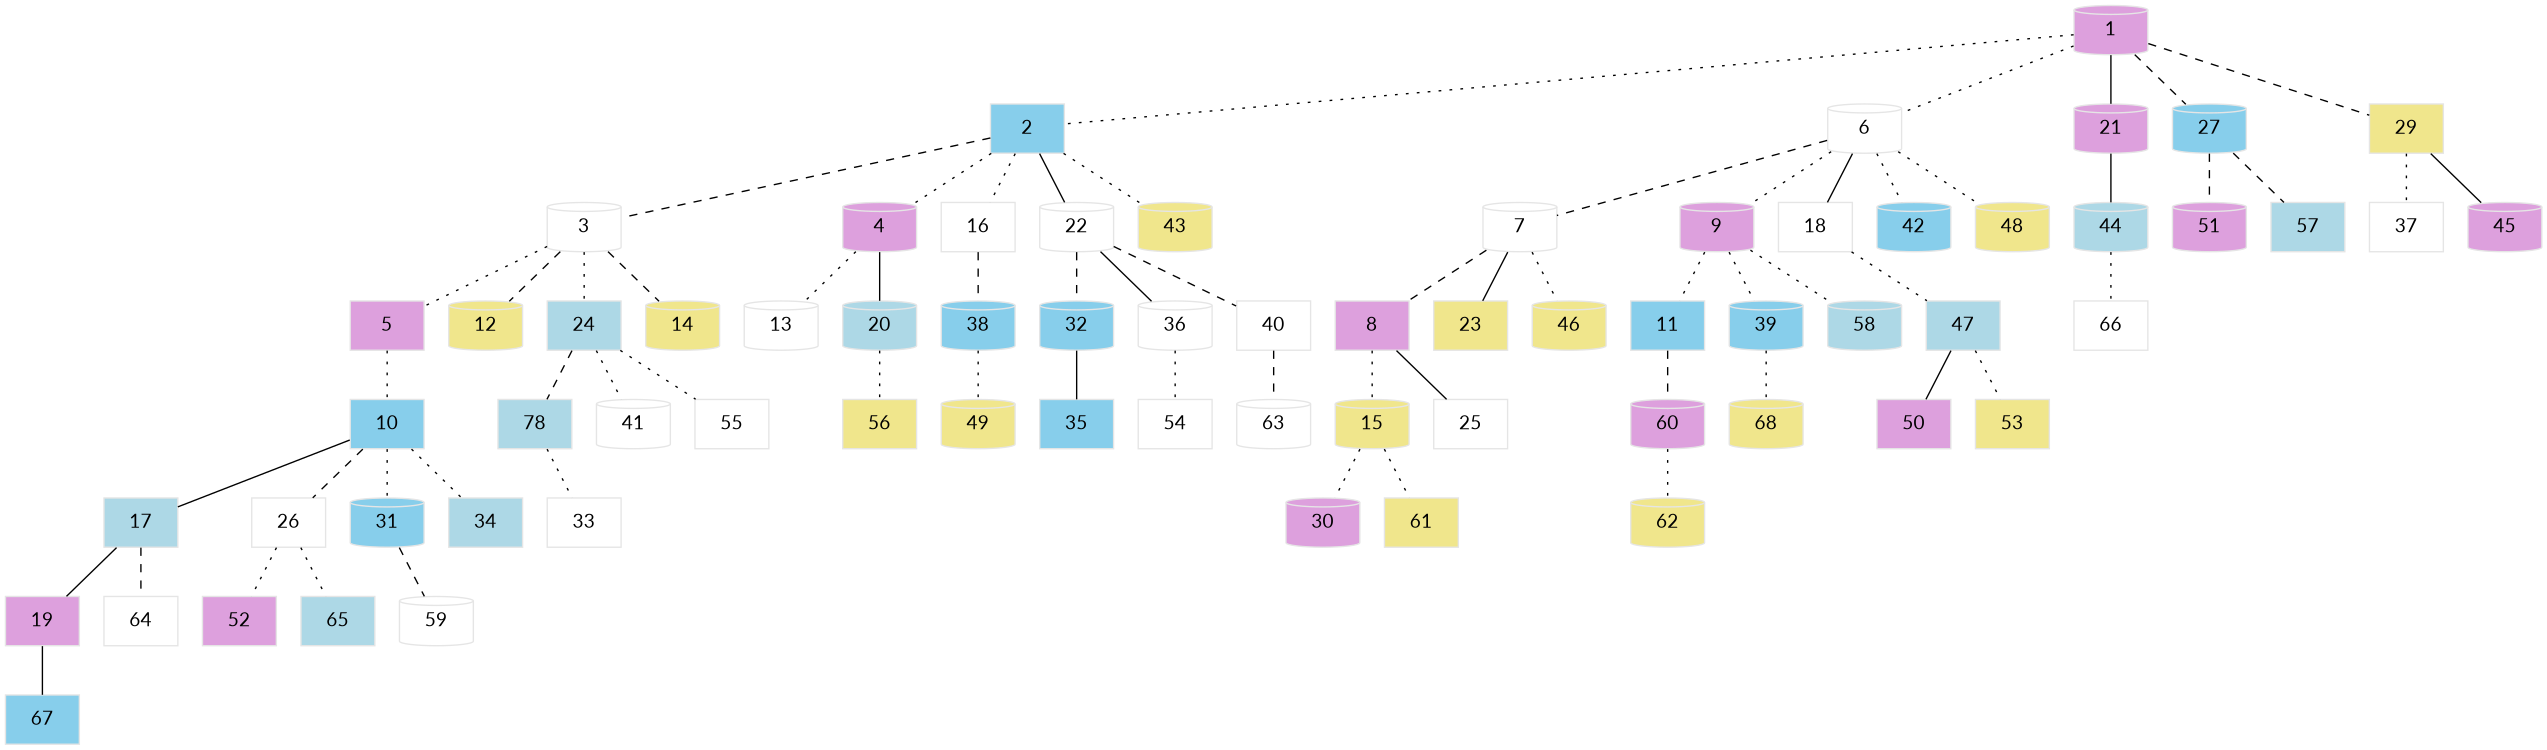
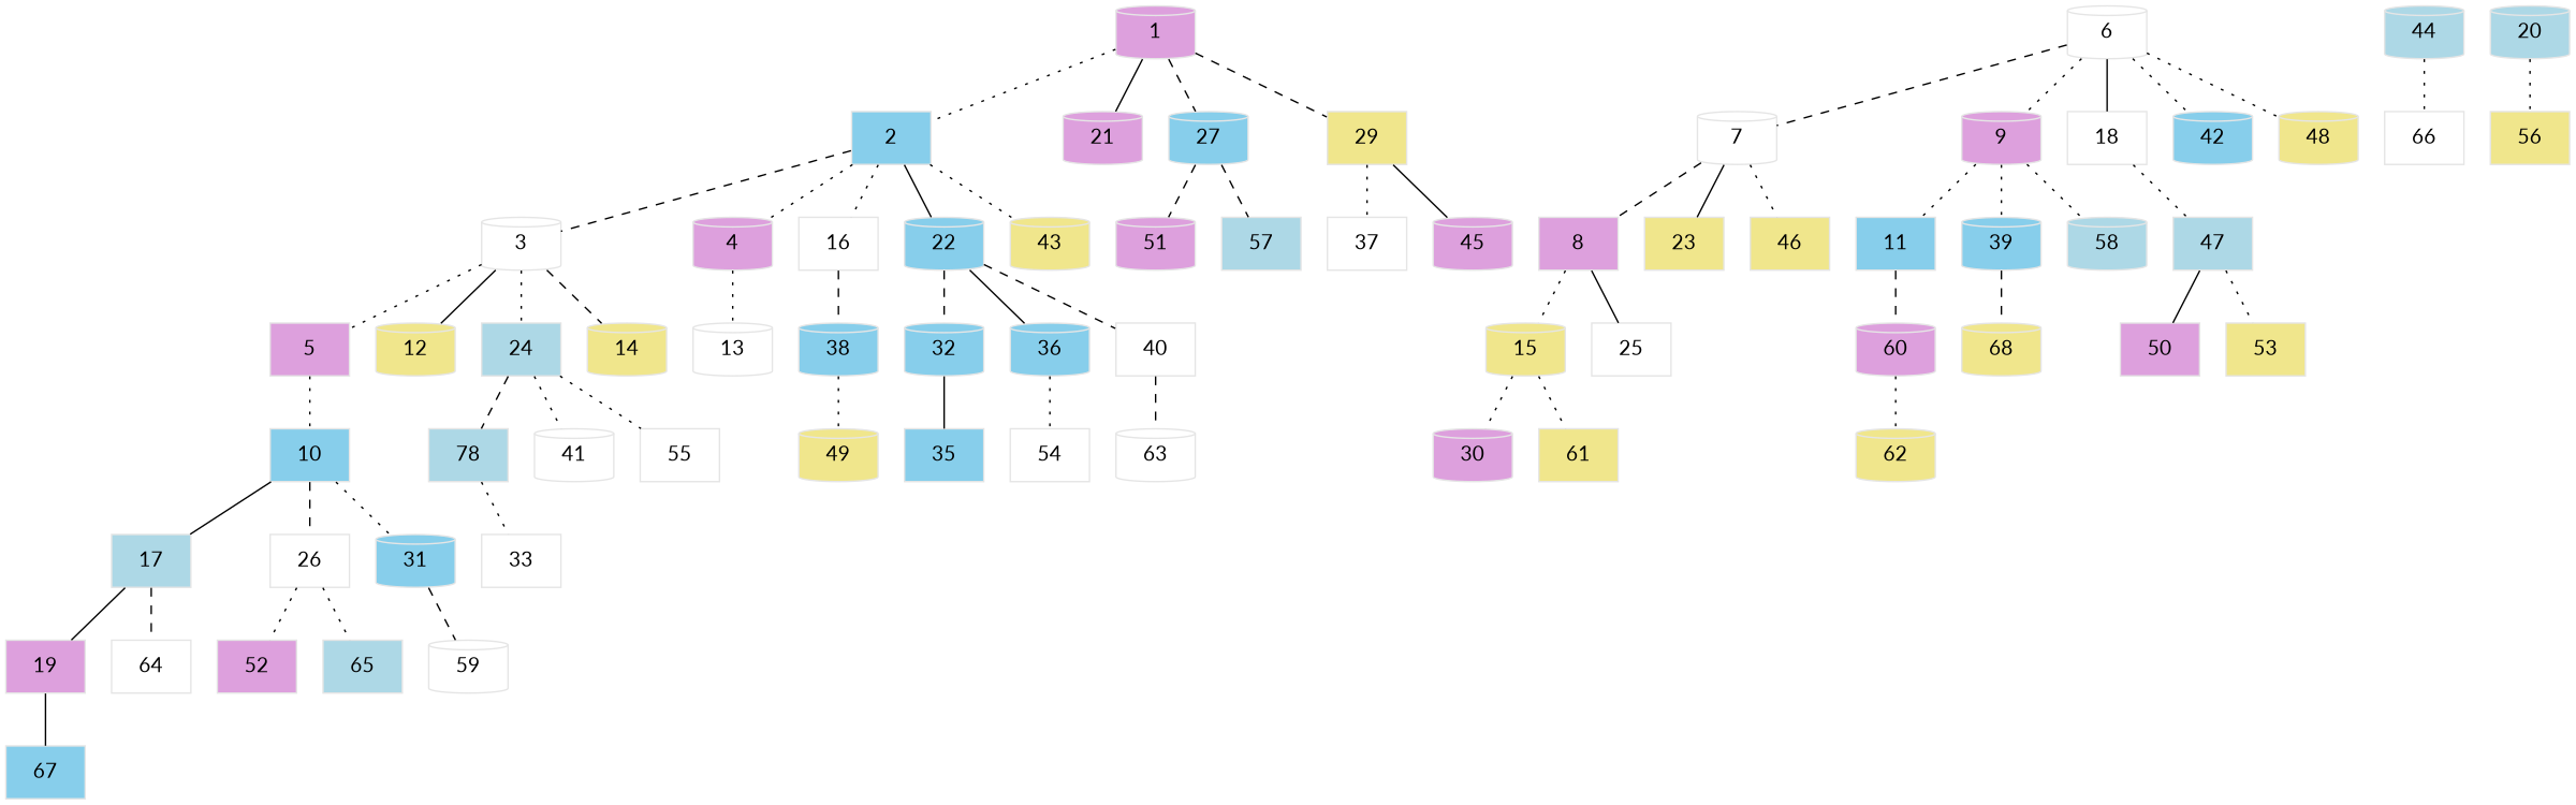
  graph {
    fontname=Lato
    node [color=gray90 fillcolor=white fontname=Lato shape=cylinder style=filled]
    edge [fontname=Lato style=dotted]
    1 [fillcolor=plum]
    2 [fillcolor=skyblue shape=box]
    6
    21 [fillcolor=plum]
    27 [fillcolor=skyblue]
    29 [fillcolor=khaki shape=box]
    3
    4 [fillcolor=plum]
    16 [shape=box]
-   22
+   22 [fillcolor=skyblue]
    43 [fillcolor=khaki]
    7
    9 [fillcolor=plum]
    18 [shape=box]
    42 [fillcolor=skyblue]
    48 [fillcolor=khaki]
    44 [fillcolor=lightblue]
    51 [fillcolor=plum]
    57 [fillcolor=lightblue shape=box]
    37 [shape=box]
    45 [fillcolor=plum]
    5 [fillcolor=plum shape=box]
    12 [fillcolor=khaki]
    24 [fillcolor=lightblue shape=box]
    14 [fillcolor=khaki]
    13
    20 [fillcolor=lightblue]
    38 [fillcolor=skyblue]
    32 [fillcolor=skyblue]
-   36
+   36 [fillcolor=skyblue]
    40 [shape=box]
    10 [fillcolor=skyblue shape=box]
    n33 [fillcolor=lightblue label=78 shape=box]
    41
    55 [shape=box]
    56 [fillcolor=khaki shape=box]
    17 [fillcolor=lightblue shape=box]
    26 [shape=box]
    31 [fillcolor=skyblue]
-   34 [fillcolor=lightblue shape=box]
    8 [fillcolor=plum shape=box]
    23 [fillcolor=khaki shape=box]
-   46 [fillcolor=khaki]
+   46 [fillcolor=khaki shape=box]
    11 [fillcolor=skyblue shape=box]
    39 [fillcolor=skyblue]
    58 [fillcolor=lightblue]
    47 [fillcolor=lightblue shape=box]
    15 [fillcolor=khaki]
    25 [shape=box]
    30 [fillcolor=plum]
    61 [fillcolor=khaki shape=box]
    60 [fillcolor=plum]
    68 [fillcolor=khaki]
    19 [fillcolor=plum shape=box]
    64 [shape=box]
    52 [fillcolor=plum shape=box]
    65 [fillcolor=lightblue shape=box]
    59
    62 [fillcolor=khaki]
    49 [fillcolor=khaki]
    67 [fillcolor=skyblue shape=box]
    50 [fillcolor=plum shape=box]
    53 [fillcolor=khaki shape=box]
    66 [shape=box]
    35 [fillcolor=skyblue shape=box]
    54 [shape=box]
    63
    33 [shape=box]
    1 -- 2
-   1 -- 6
    1 -- 21 [style=solid]
    1 -- 27 [style=dashed]
    1 -- 29 [style=dashed]
    2 -- 3 [style=dashed]
    2 -- 4
    2 -- 16
    2 -- 22 [style=solid]
    2 -- 43
    6 -- 7 [style=dashed]
    6 -- 9
    6 -- 18 [style=solid]
    6 -- 42
    6 -- 48
-   21 -- 44 [style=solid]
    27 -- 51 [style=dashed]
    27 -- 57 [style=dashed]
    29 -- 37
    29 -- 45 [style=solid]
    3 -- 5
-   3 -- 12 [style=dashed]
+   3 -- 12 [style=solid]
    3 -- 24
    3 -- 14 [style=dashed]
    4 -- 13
-   4 -- 20 [style=solid]
    16 -- 38 [style=dashed]
    22 -- 32 [style=dashed]
    22 -- 36 [style=solid]
    22 -- 40 [style=dashed]
    7 -- 8 [style=dashed]
    7 -- 23 [style=solid]
    7 -- 46
    9 -- 11
    9 -- 39
    9 -- 58
    18 -- 47
    44 -- 66
    5 -- 10
    24 -- n33 [style=dashed]
    24 -- 41
    24 -- 55
    20 -- 56
    38 -- 49
    32 -- 35 [style=solid]
    36 -- 54
    40 -- 63 [style=dashed]
    10 -- 17 [style=solid]
    10 -- 26 [style=dashed]
    10 -- 31
-   10 -- 34
    n33 -- 33
    17 -- 19 [style=solid]
    17 -- 64 [style=dashed]
    26 -- 52
    26 -- 65
    31 -- 59 [style=dashed]
    8 -- 15
    8 -- 25 [style=solid]
    11 -- 60 [style=dashed]
-   39 -- 68
+   39 -- 68 [style=dashed]
    47 -- 50 [style=solid]
    47 -- 53
    15 -- 30
    15 -- 61
    60 -- 62
    19 -- 67 [style=solid]
  }
